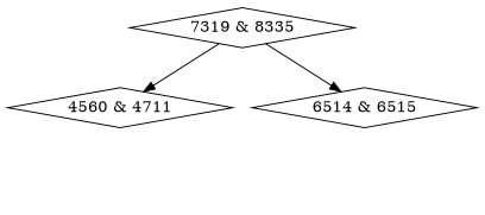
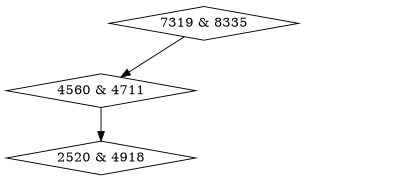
  digraph {
    node [shape=diamond]
+   n1 [label="2520 & 4918"]
    n2 [label="4560 & 4711"]
-   n3 [label="6514 & 6515"]
    n4 [label="7319 & 8335"]
+   n2 -> n1
    n4 -> n2
-   n4 -> n3
  }
